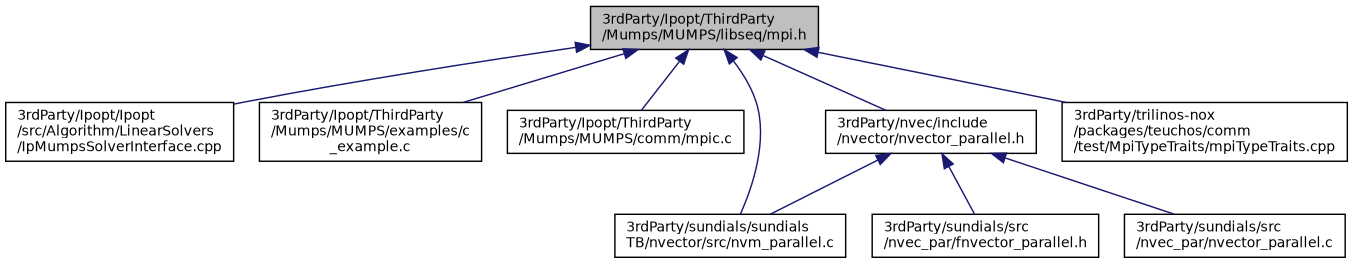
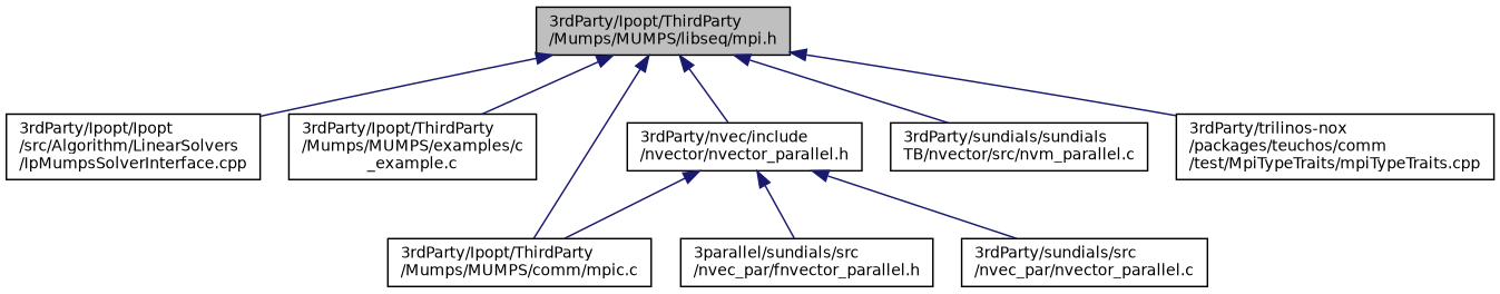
  digraph {
    node [color=black fillcolor=white fontname=Helvetica fontsize=10 shape=record style=filled]
    edge [color=midnightblue dir=back fontname=Helvetica fontsize=10 labelfontname=Helvetica labelfontsize=10 style=solid]
    n1 [fillcolor=grey75 fontcolor=black height=0.2 label="3rdParty/Ipopt/ThirdParty\l/Mumps/MUMPS/libseq/mpi.h" width=0.4]
    n2 [height=0.2 label="3rdParty/Ipopt/Ipopt\l/src/Algorithm/LinearSolvers\l/IpMumpsSolverInterface.cpp" width=0.4]
    n3 [height=0.2 label="3rdParty/Ipopt/ThirdParty\l/Mumps/MUMPS/examples/c\l_example.c" width=0.4]
    n4 [height=0.2 label="3rdParty/Ipopt/ThirdParty\l/Mumps/MUMPS/comm/mpic.c" width=0.4]
    n5 [height=0.2 label="3rdParty/nvec/include\l/nvector/nvector_parallel.h" width=0.4]
    n6 [height=0.2 label="3rdParty/sundials/sundials\lTB/nvector/src/nvm_parallel.c" width=0.4]
    n7 [height=0.2 label="3rdParty/trilinos-nox\l/packages/teuchos/comm\l/test/MpiTypeTraits/mpiTypeTraits.cpp" width=0.4]
-   n8 [height=0.2 label="3rdParty/sundials/src\l/nvec_par/fnvector_parallel.h" width=0.4]
+   n8 [height=0.2 label="3parallel/sundials/src\l/nvec_par/fnvector_parallel.h" width=0.4]
    n9 [height=0.2 label="3rdParty/sundials/src\l/nvec_par/nvector_parallel.c" width=0.4]
    n1 -> n2
    n1 -> n3
    n1 -> n4
    n1 -> n5
    n1 -> n6
    n1 -> n7
-   n5 -> n6
+   n5 -> n4
    n5 -> n8
    n5 -> n9
  }
